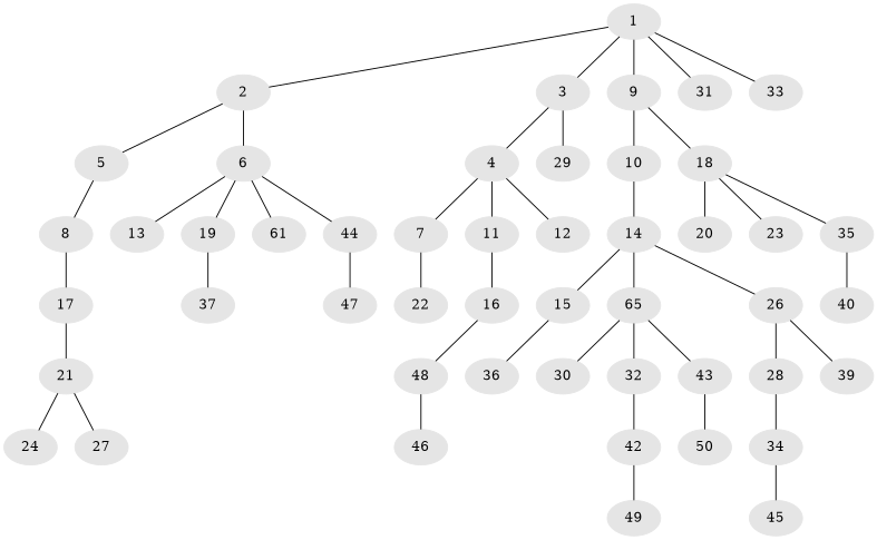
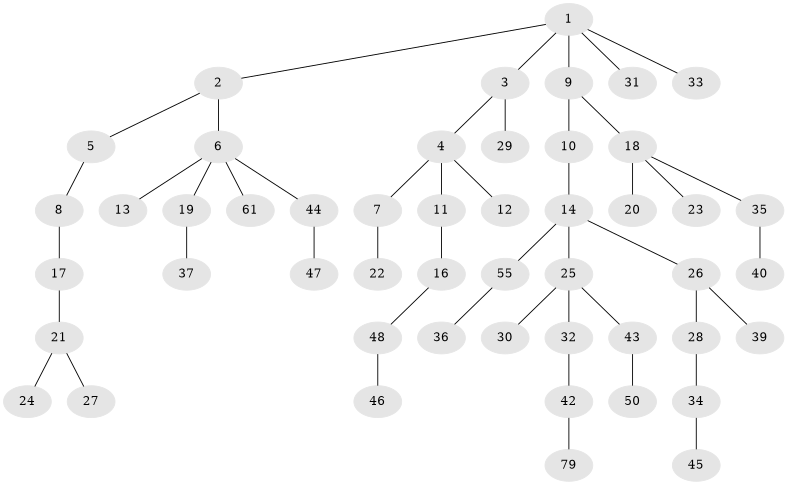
  graph {
    node [color=gray90 style=filled]
    1
    2
    3
    9
    31
    33
    5
    6
    4
    29
    10
    18
    8
    13
    19
    n16 [label=61]
    44
    7
    11
    12
    22
    16
    17
    37
    47
    21
    14
    20
    23
    35
-   15
-   25 [label=65]
+   15 [label=55]
+   25
    26
    48
    36
    30
    32
    43
    28
    39
    46
    24
    27
    40
    42
    50
    34
    45
-   49
+   49 [label=79]
    1 -- 2
    1 -- 3
    1 -- 9
    1 -- 31
    1 -- 33
    2 -- 5
    2 -- 6
    3 -- 4
    3 -- 29
    9 -- 10
    9 -- 18
    5 -- 8
    6 -- 13
    6 -- 19
    6 -- n16
    6 -- 44
    4 -- 7
    4 -- 11
    4 -- 12
    10 -- 14
    18 -- 20
    18 -- 23
    18 -- 35
    8 -- 17
    19 -- 37
    44 -- 47
    7 -- 22
    11 -- 16
    16 -- 48
    17 -- 21
    21 -- 24
    21 -- 27
    14 -- 15
    14 -- 25
    14 -- 26
    35 -- 40
    15 -- 36
    25 -- 30
    25 -- 32
    25 -- 43
    26 -- 28
    26 -- 39
    48 -- 46
    32 -- 42
    43 -- 50
    28 -- 34
    42 -- 49
    34 -- 45
  }
